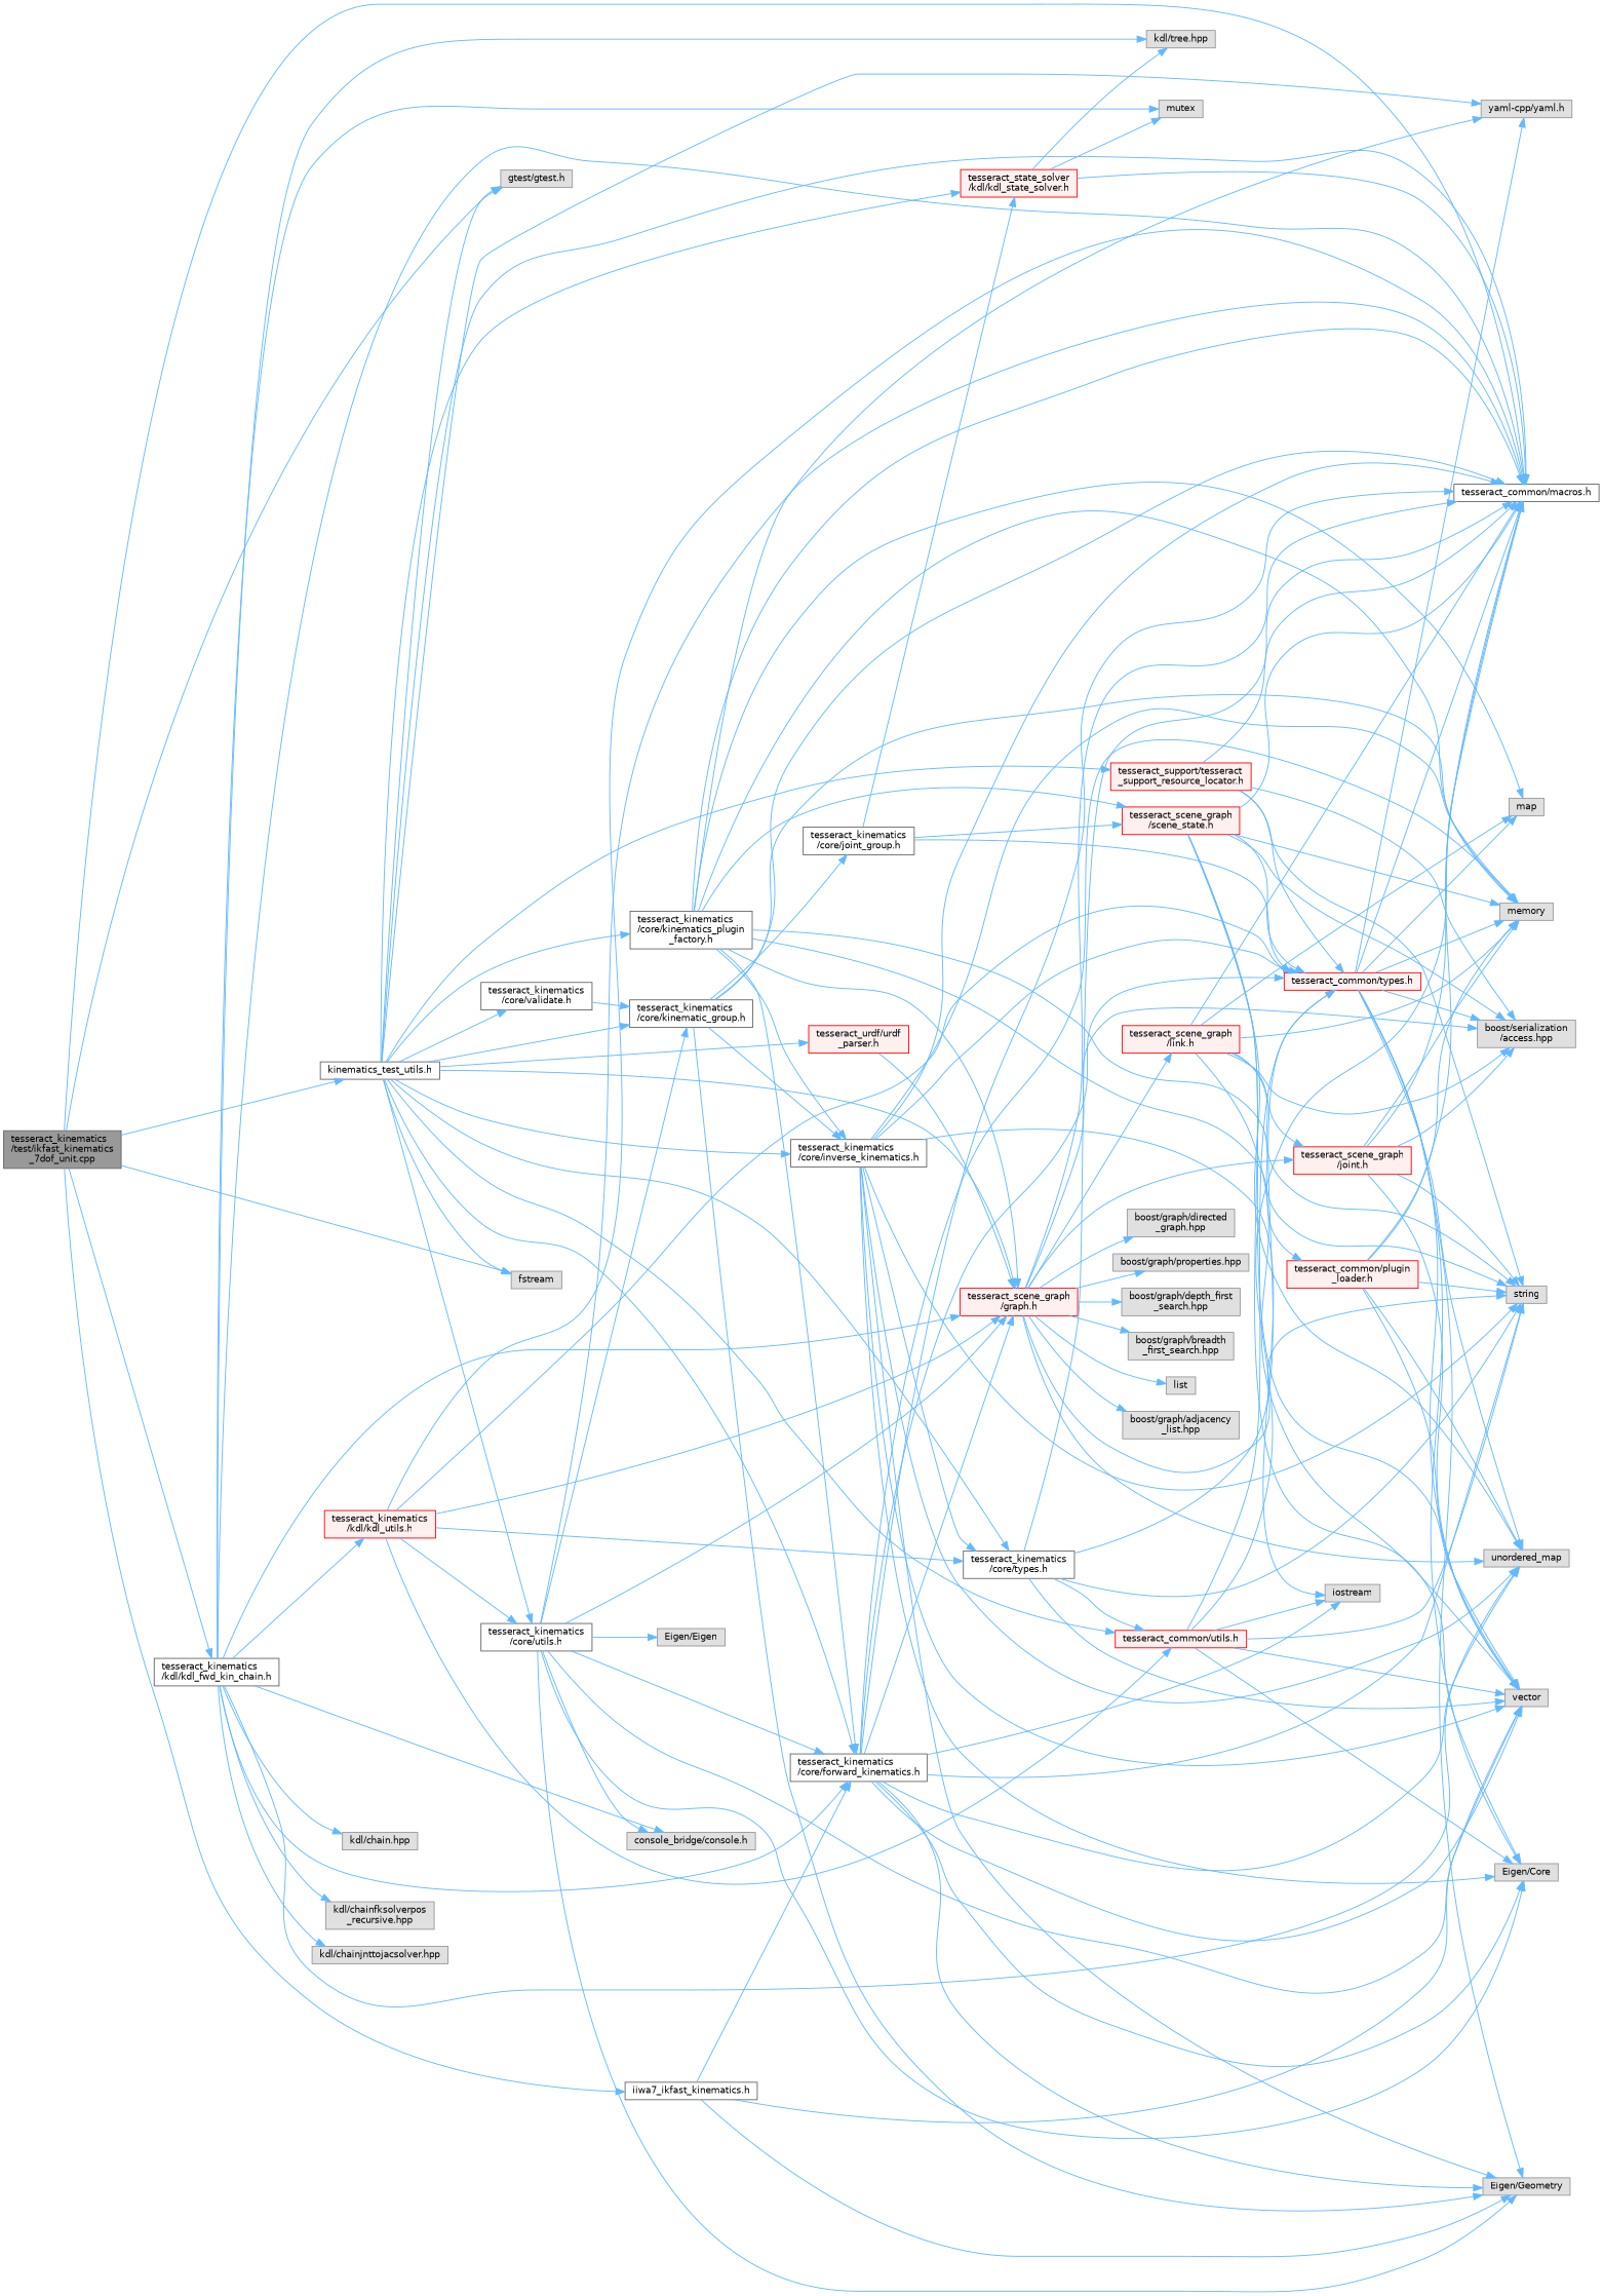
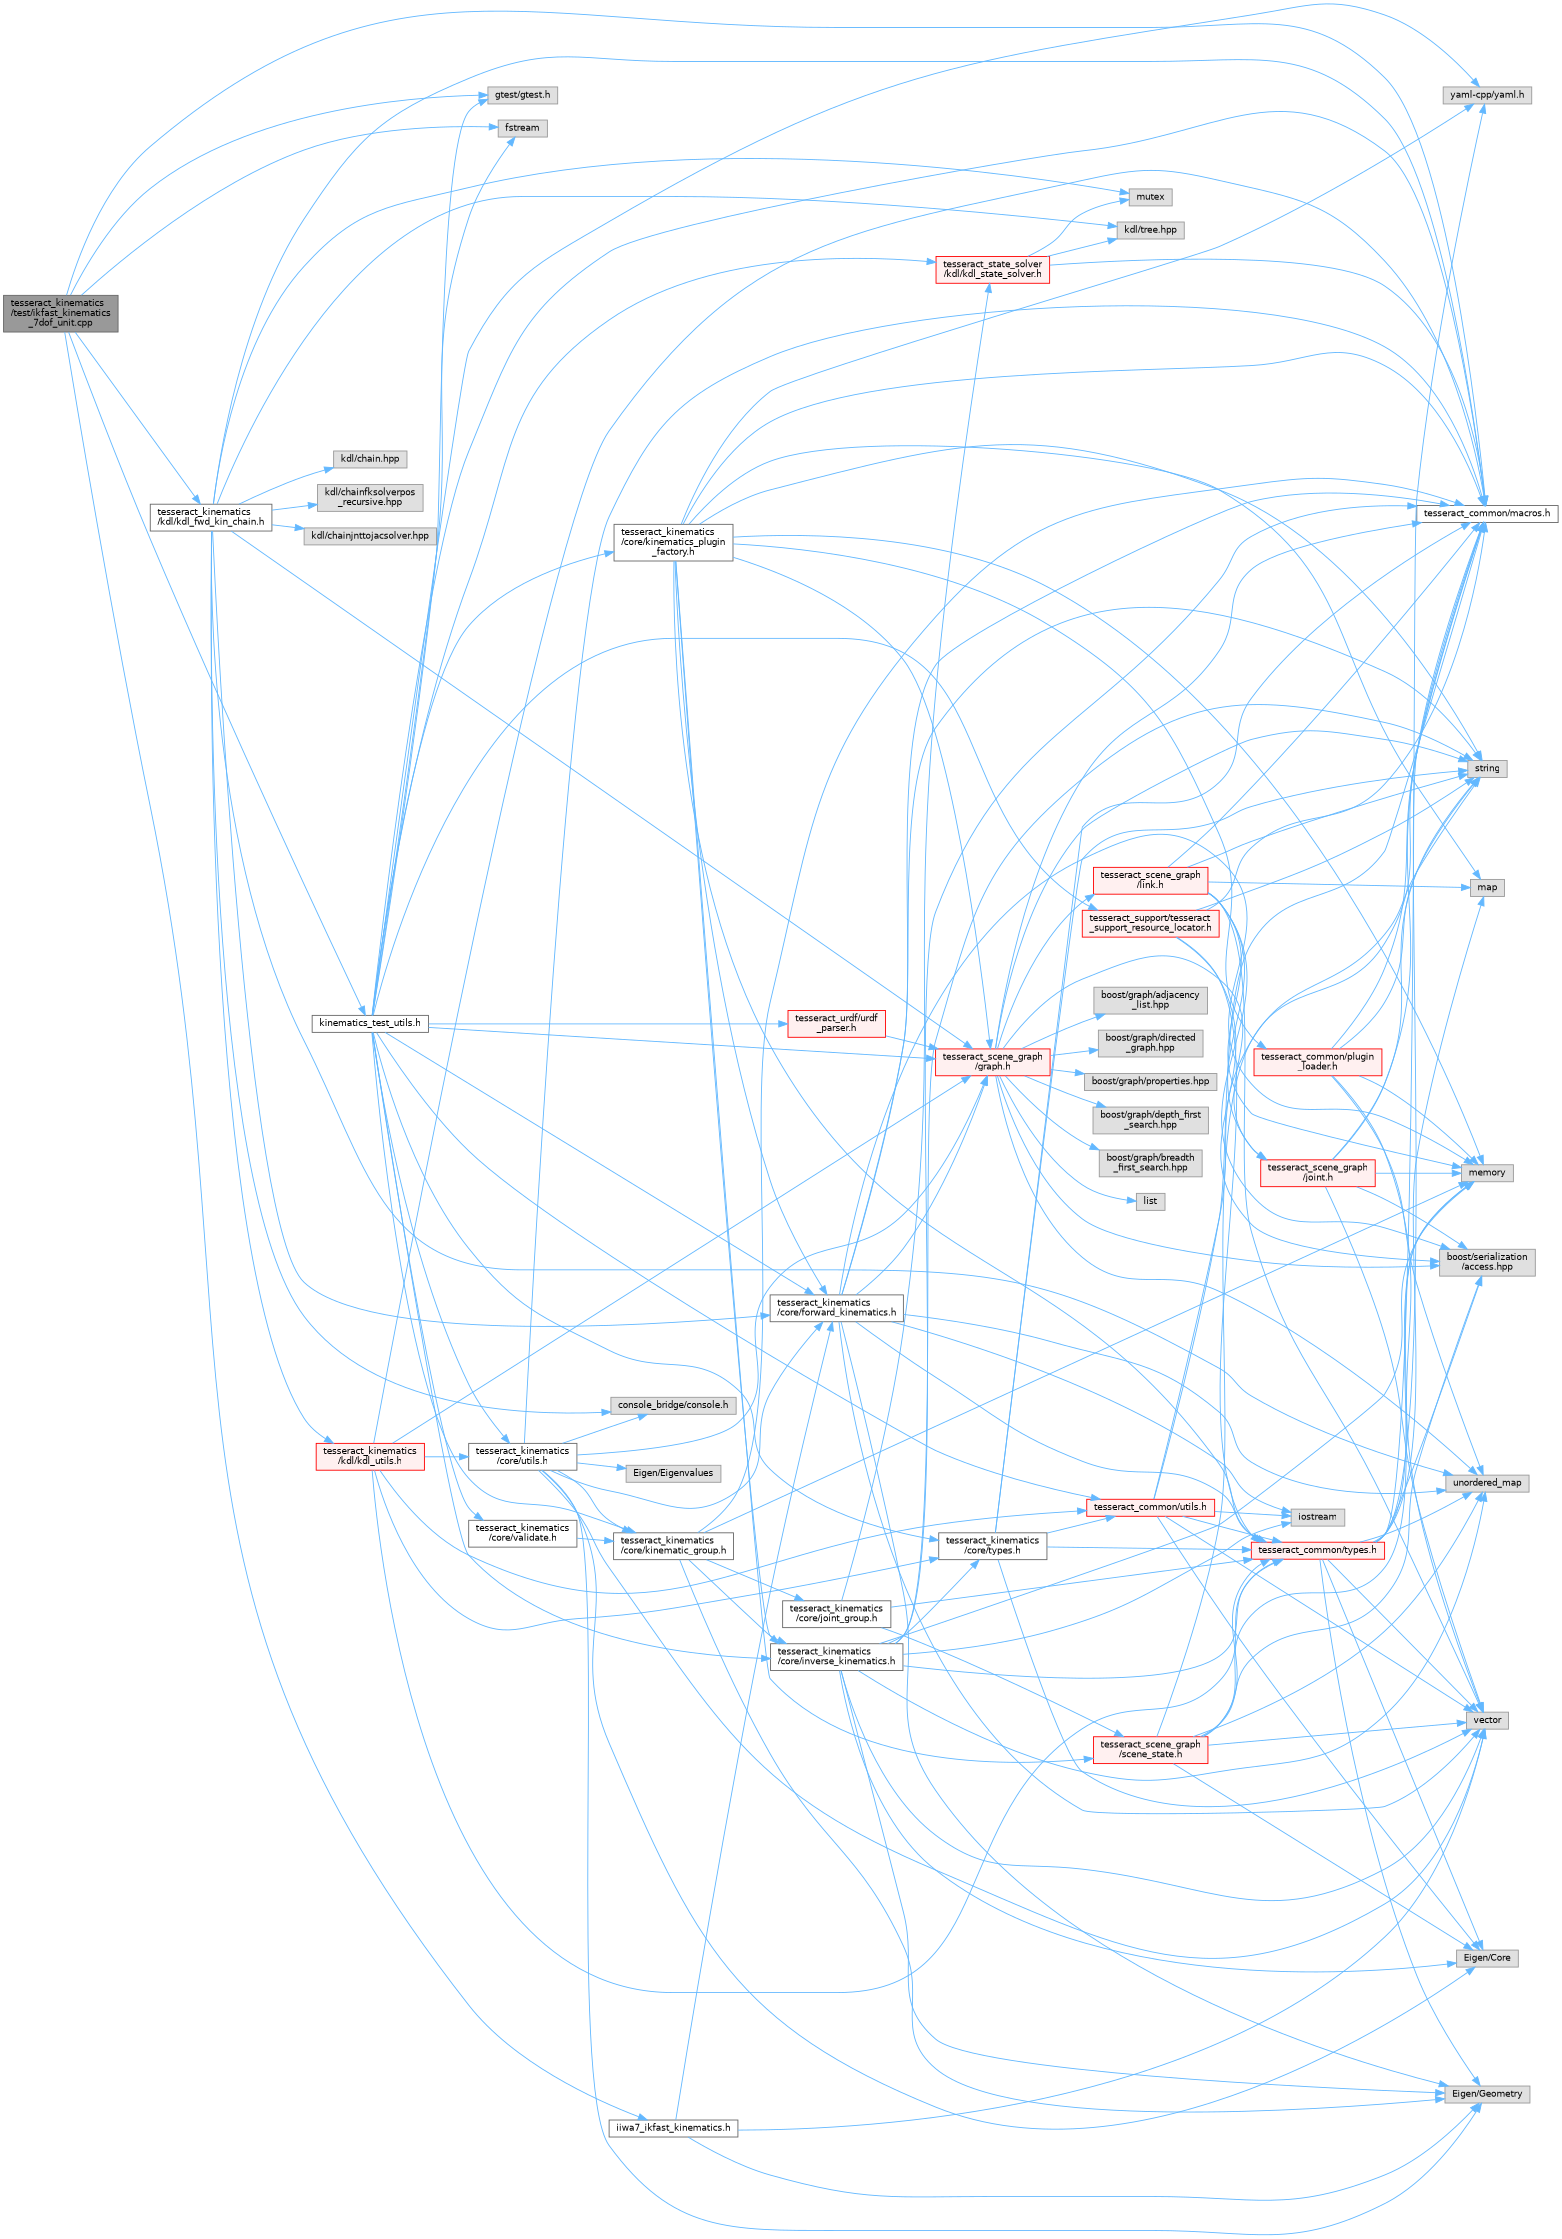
  digraph {
    fontname="DejaVu Sans"
    rankdir=LR
    node [color=grey60 fillcolor="#E0E0E0" fontname="DejaVu Sans" fontsize=10 shape=box style=filled]
    edge [color=steelblue1 fontname="DejaVu Sans" fontsize=10 labelfontname=Helvetica labelfontsize=10 style=solid]
    n1 [color=gray40 fillcolor=grey60 fontcolor=black height=0.2 label="tesseract_kinematics\l/test/ikfast_kinematics\l_7dof_unit.cpp" width=0.4]
    n2 [color=grey40 fillcolor=white height=0.2 label="tesseract_common/macros.h" width=0.4]
    n3 [height=0.2 label="gtest/gtest.h" width=0.4]
    n4 [height=0.2 label=fstream width=0.4]
    n5 [color=grey40 fillcolor=white height=0.2 label="kinematics_test_utils.h" width=0.4]
    n6 [color=grey40 fillcolor=white height=0.2 label="iiwa7_ikfast_kinematics.h" width=0.4]
    n7 [color=grey40 fillcolor=white height=0.2 label="tesseract_kinematics\l/kdl/kdl_fwd_kin_chain.h" width=0.4]
    n8 [height=0.2 label="yaml-cpp/yaml.h" width=0.4]
    n9 [color=grey40 fillcolor=white height=0.2 label="tesseract_kinematics\l/core/forward_kinematics.h" width=0.4]
    n10 [color=red fillcolor="#FFF0F0" height=0.2 label="tesseract_scene_graph\l/graph.h" width=0.4]
    n11 [color=grey40 fillcolor=white height=0.2 label="tesseract_kinematics\l/core/inverse_kinematics.h" width=0.4]
    n12 [color=grey40 fillcolor=white height=0.2 label="tesseract_kinematics\l/core/types.h" width=0.4]
    n13 [color=red fillcolor="#FFF0F0" height=0.2 label="tesseract_common/utils.h" width=0.4]
    n14 [color=grey40 fillcolor=white height=0.2 label="tesseract_kinematics\l/core/utils.h" width=0.4]
    n15 [color=grey40 fillcolor=white height=0.2 label="tesseract_kinematics\l/core/kinematic_group.h" width=0.4]
    n16 [color=red fillcolor="#FFF0F0" height=0.2 label="tesseract_state_solver\l/kdl/kdl_state_solver.h" width=0.4]
    n17 [color=grey40 fillcolor=white height=0.2 label="tesseract_kinematics\l/core/kinematics_plugin\l_factory.h" width=0.4]
    n18 [color=grey40 fillcolor=white height=0.2 label="tesseract_kinematics\l/core/validate.h" width=0.4]
    n19 [color=red fillcolor="#FFF0F0" height=0.2 label="tesseract_urdf/urdf\l_parser.h" width=0.4]
    n20 [color=red fillcolor="#FFF0F0" height=0.2 label="tesseract_support/tesseract\l_support_resource_locator.h" width=0.4]
    n21 [height=0.2 label=vector width=0.4]
    n22 [height=0.2 label="Eigen/Geometry" width=0.4]
    n23 [height=0.2 label=unordered_map width=0.4]
    n24 [height=0.2 label="console_bridge/console.h" width=0.4]
    n25 [height=0.2 label="kdl/tree.hpp" width=0.4]
    n26 [height=0.2 label=mutex width=0.4]
    n27 [height=0.2 label="kdl/chain.hpp" width=0.4]
    n28 [height=0.2 label="kdl/chainfksolverpos\l_recursive.hpp" width=0.4]
    n29 [height=0.2 label="kdl/chainjnttojacsolver.hpp" width=0.4]
    n30 [color=red fillcolor="#FFF0F0" height=0.2 label="tesseract_kinematics\l/kdl/kdl_utils.h" width=0.4]
    n31 [height=0.2 label=string width=0.4]
    n32 [height=0.2 label="Eigen/Core" width=0.4]
    n33 [height=0.2 label=iostream width=0.4]
    n34 [height=0.2 label=memory width=0.4]
    n35 [color=red fillcolor="#FFF0F0" height=0.2 label="tesseract_common/types.h" width=0.4]
    n36 [height=0.2 label="boost/serialization\l/access.hpp" width=0.4]
    n37 [height=0.2 label="boost/graph/adjacency\l_list.hpp" width=0.4]
    n38 [height=0.2 label="boost/graph/directed\l_graph.hpp" width=0.4]
    n39 [height=0.2 label="boost/graph/properties.hpp" width=0.4]
    n40 [height=0.2 label="boost/graph/depth_first\l_search.hpp" width=0.4]
    n41 [height=0.2 label="boost/graph/breadth\l_first_search.hpp" width=0.4]
    n42 [height=0.2 label=list width=0.4]
    n43 [color=red fillcolor="#FFF0F0" height=0.2 label="tesseract_scene_graph\l/link.h" width=0.4]
    n44 [color=red fillcolor="#FFF0F0" height=0.2 label="tesseract_scene_graph\l/joint.h" width=0.4]
-   n45 [height=0.2 label="Eigen/Eigen" width=0.4]
+   n45 [height=0.2 label="Eigen/Eigenvalues" width=0.4]
    n46 [color=grey40 fillcolor=white height=0.2 label="tesseract_kinematics\l/core/joint_group.h" width=0.4]
    n47 [height=0.2 label=map width=0.4]
    n48 [color=red fillcolor="#FFF0F0" height=0.2 label="tesseract_scene_graph\l/scene_state.h" width=0.4]
    n49 [color=red fillcolor="#FFF0F0" height=0.2 label="tesseract_common/plugin\l_loader.h" width=0.4]
    n1 -> n2
    n1 -> n3
    n1 -> n4
    n1 -> n5
    n1 -> n6
    n1 -> n7
    n5 -> n2
    n5 -> n3
    n5 -> n4
    n5 -> n8
    n5 -> n9
    n5 -> n10
    n5 -> n11
    n5 -> n12
    n5 -> n13
    n5 -> n14
    n5 -> n15
    n5 -> n16
    n5 -> n17
    n5 -> n18
    n5 -> n19
    n5 -> n20
    n6 -> n9
    n6 -> n21
    n6 -> n22
    n7 -> n2
    n7 -> n9
    n7 -> n10
    n7 -> n23
    n7 -> n24
    n7 -> n25
    n7 -> n26
    n7 -> n27
    n7 -> n28
    n7 -> n29
    n7 -> n30
    n9 -> n2
    n9 -> n10
    n9 -> n21
    n9 -> n22
    n9 -> n23
    n9 -> n31
-   n9 -> n32
    n9 -> n33
    n9 -> n34
    n9 -> n35
    n10 -> n2
    n10 -> n23
    n10 -> n31
    n10 -> n36
    n10 -> n37
    n10 -> n38
    n10 -> n39
    n10 -> n40
    n10 -> n41
    n10 -> n42
    n10 -> n43
    n10 -> n44
    n11 -> n2
    n11 -> n12
    n11 -> n21
    n11 -> n22
    n11 -> n23
    n11 -> n31
    n11 -> n32
    n11 -> n33
    n11 -> n34
    n11 -> n35
    n12 -> n2
    n12 -> n13
    n12 -> n21
    n12 -> n31
    n12 -> n35
    n13 -> n2
    n13 -> n21
    n13 -> n31
    n13 -> n32
    n13 -> n33
    n13 -> n35
    n14 -> n2
    n14 -> n9
    n14 -> n10
    n14 -> n15
    n14 -> n21
    n14 -> n22
    n14 -> n24
    n14 -> n32
    n14 -> n45
    n15 -> n2
    n15 -> n11
    n15 -> n22
    n15 -> n34
    n15 -> n46
    n16 -> n2
    n16 -> n25
    n16 -> n26
    n17 -> n2
    n17 -> n8
    n17 -> n9
    n17 -> n10
    n17 -> n11
    n17 -> n31
    n17 -> n34
+   n17 -> n35
    n17 -> n47
    n17 -> n48
    n17 -> n49
    n18 -> n15
    n19 -> n10
    n20 -> n2
    n20 -> n31
    n20 -> n35
    n20 -> n36
    n30 -> n2
    n30 -> n10
    n30 -> n12
    n30 -> n13
    n30 -> n14
    n30 -> n35
    n35 -> n2
    n35 -> n8
    n35 -> n21
    n35 -> n22
    n35 -> n23
    n35 -> n32
    n35 -> n34
    n35 -> n36
    n35 -> n47
    n43 -> n2
    n43 -> n21
    n43 -> n31
    n43 -> n34
    n43 -> n36
    n43 -> n44
    n43 -> n47
    n44 -> n2
    n44 -> n21
    n44 -> n31
    n44 -> n34
    n44 -> n36
    n46 -> n16
    n46 -> n35
    n46 -> n48
    n48 -> n2
    n48 -> n21
    n48 -> n23
    n48 -> n32
    n48 -> n34
    n48 -> n35
    n48 -> n36
    n49 -> n2
    n49 -> n21
    n49 -> n23
    n49 -> n31
    n49 -> n34
  }
